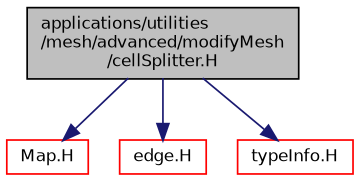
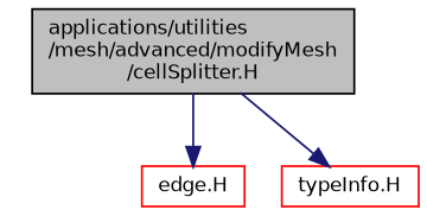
  digraph {
    node [color=red fontname=Helvetica fontsize=10 shape=record]
    edge [color=midnightblue fontname=Helvetica fontsize=10 labelfontname=Helvetica labelfontsize=10 style=solid]
    n1 [color=black fillcolor=grey75 fontcolor=black height=0.2 label="applications/utilities\l/mesh/advanced/modifyMesh\l/cellSplitter.H" style=filled width=0.4]
-   n2 [height=0.2 label="Map.H" width=0.4]
    n3 [height=0.2 label="edge.H" width=0.4]
    n4 [height=0.2 label="typeInfo.H" width=0.4]
-   n1 -> n2
    n1 -> n3
    n1 -> n4
  }
